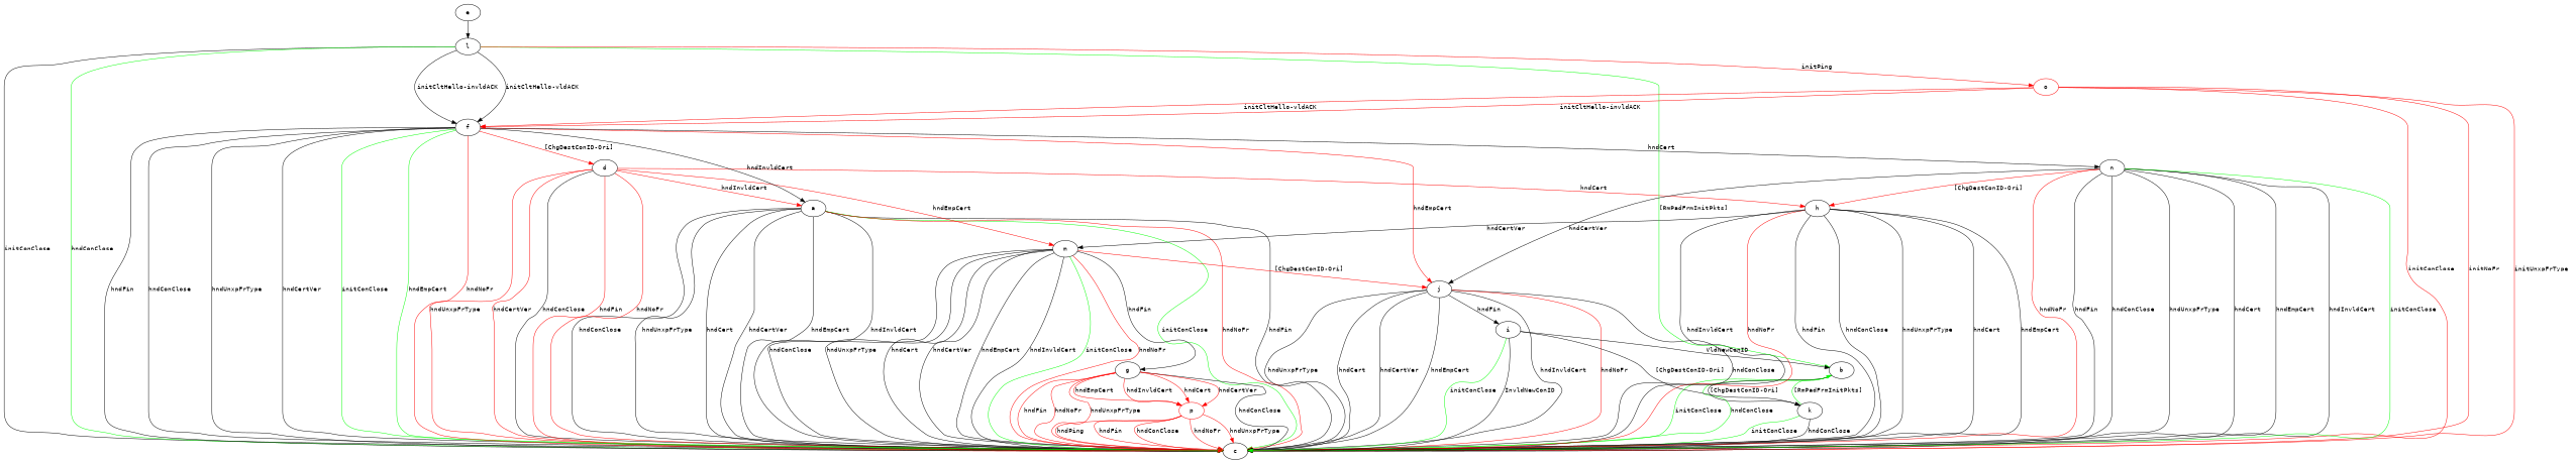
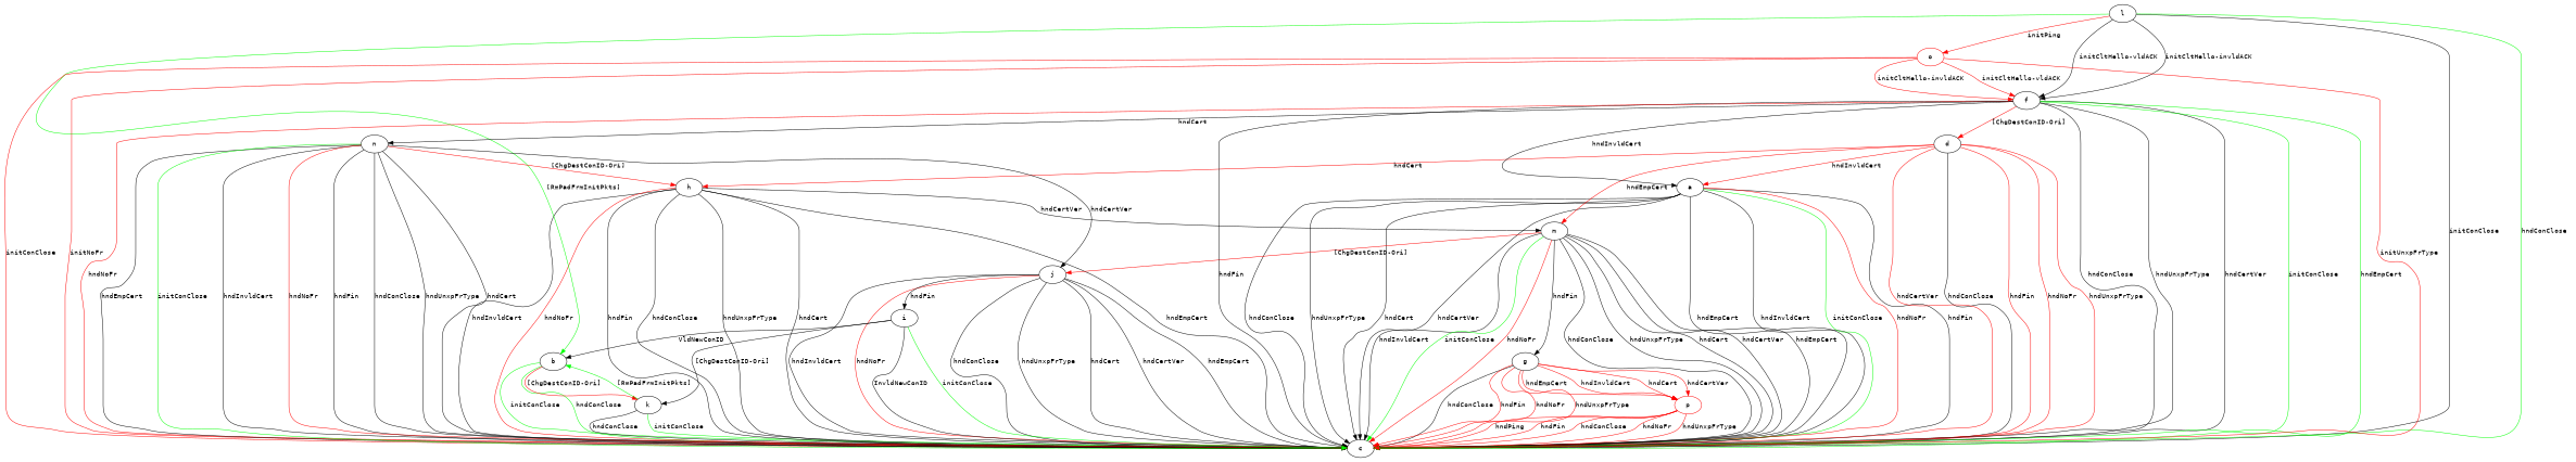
  digraph {
    fontname="DejaVu Sans Mono"
    node [fontname="DejaVu Sans Mono"]
    edge [fontname="DejaVu Sans Mono"]
    a
    c
    b
    k
    d
    h
    m
    g
    j
    p [color=red]
-   e
    l
    f
    o [color=red]
    n
    i
    a -> c [label="hndFin "]
    a -> c [label="hndConClose "]
    a -> c [label="hndUnxpFrType "]
    a -> c [label="hndCert "]
    a -> c [label="hndCertVer "]
    a -> c [label="hndEmpCert "]
    a -> c [label="hndInvldCert "]
    a -> c [color=green label="initConClose "]
    a -> c [color=red label="hndNoFr "]
    b -> c [color=green label="initConClose "]
    b -> c [color=green label="hndConClose "]
-   b -> k [color=black label="[ChgDestConID-Ori] "]
+   b -> k [color=red label="[ChgDestConID-Ori] "]
    k -> c [label="hndConClose "]
    k -> c [color=green label="initConClose "]
    k -> b [color=green label="[RmPadFrmInitPkts] "]
    d -> a [color=red label="hndInvldCert "]
    d -> c [label="hndConClose "]
    d -> c [color=red label="hndFin "]
    d -> c [color=red label="hndNoFr "]
    d -> c [color=red label="hndUnxpFrType "]
    d -> c [color=red label="hndCertVer "]
    d -> h [color=red label="hndCert "]
    d -> m [color=red label="hndEmpCert "]
    h -> c [label="hndFin "]
    h -> c [label="hndConClose "]
    h -> c [label="hndUnxpFrType "]
    h -> c [label="hndCert "]
    h -> c [label="hndEmpCert "]
    h -> c [label="hndInvldCert "]
    h -> c [color=red label="hndNoFr "]
    h -> m [label="hndCertVer "]
    m -> c [label="hndConClose "]
    m -> c [label="hndUnxpFrType "]
    m -> c [label="hndCert "]
    m -> c [label="hndCertVer "]
    m -> c [label="hndEmpCert "]
    m -> c [label="hndInvldCert "]
    m -> c [color=green label="initConClose "]
    m -> c [color=red label="hndNoFr "]
    m -> g [label="hndFin "]
    m -> j [color=red label="[ChgDestConID-Ori] "]
    g -> c [label="hndConClose "]
    g -> c [color=red label="hndFin "]
    g -> c [color=red label="hndNoFr "]
    g -> c [color=red label="hndUnxpFrType "]
    g -> p [color=red label="hndCert "]
    g -> p [color=red label="hndCertVer "]
    g -> p [color=red label="hndEmpCert "]
    g -> p [color=red label="hndInvldCert "]
    j -> c [label="hndConClose "]
    j -> c [label="hndUnxpFrType "]
    j -> c [label="hndCert "]
    j -> c [label="hndCertVer "]
    j -> c [label="hndEmpCert "]
    j -> c [label="hndInvldCert "]
    j -> c [color=red label="hndNoFr "]
    j -> i [label="hndFin "]
    p -> c [color=red label="hndPing "]
    p -> c [color=red label="hndFin "]
    p -> c [color=red label="hndConClose "]
    p -> c [color=red label="hndNoFr "]
    p -> c [color=red label="hndUnxpFrType "]
-   e -> l
    l -> c [label="initConClose "]
    l -> c [color=green label="hndConClose "]
    l -> b [color=green label="[RmPadFrmInitPkts] "]
    l -> f [label="initCltHello-vldACK "]
    l -> f [label="initCltHello-invldACK "]
    l -> o [color=red label="initPing "]
    f -> a [label="hndInvldCert "]
    f -> c [label="hndFin "]
    f -> c [label="hndConClose "]
    f -> c [label="hndUnxpFrType "]
    f -> c [label="hndCertVer "]
    f -> c [color=green label="initConClose "]
    f -> c [color=green label="hndEmpCert "]
    f -> c [color=red label="hndNoFr "]
    f -> d [color=red label="[ChgDestConID-Ori] "]
-   f -> j [color=red label="hndEmpCert "]
    f -> n [label="hndCert "]
    o -> c [color=red label="initConClose "]
    o -> c [color=red label="initNoFr "]
    o -> c [color=red label="initUnxpFrType "]
    o -> f [color=red label="initCltHello-vldACK "]
    o -> f [color=red label="initCltHello-invldACK "]
    n -> c [label="hndFin "]
    n -> c [label="hndConClose "]
    n -> c [label="hndUnxpFrType "]
    n -> c [label="hndCert "]
    n -> c [label="hndEmpCert "]
    n -> c [label="hndInvldCert "]
    n -> c [color=green label="initConClose "]
    n -> c [color=red label="hndNoFr "]
    n -> h [color=red label="[ChgDestConID-Ori] "]
    n -> j [label="hndCertVer "]
    i -> c [label="InvldNewConID "]
    i -> c [color=green label="initConClose "]
    i -> b [label="VldNewConID "]
    i -> k [label="[ChgDestConID-Ori] "]
  }
